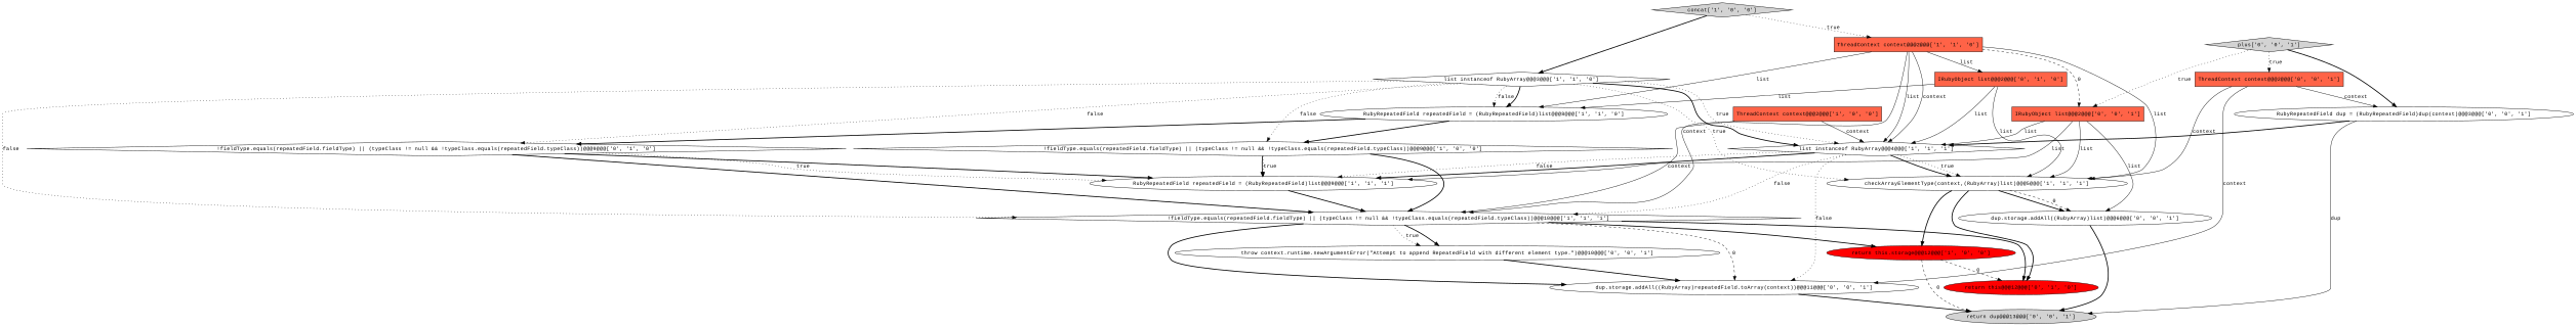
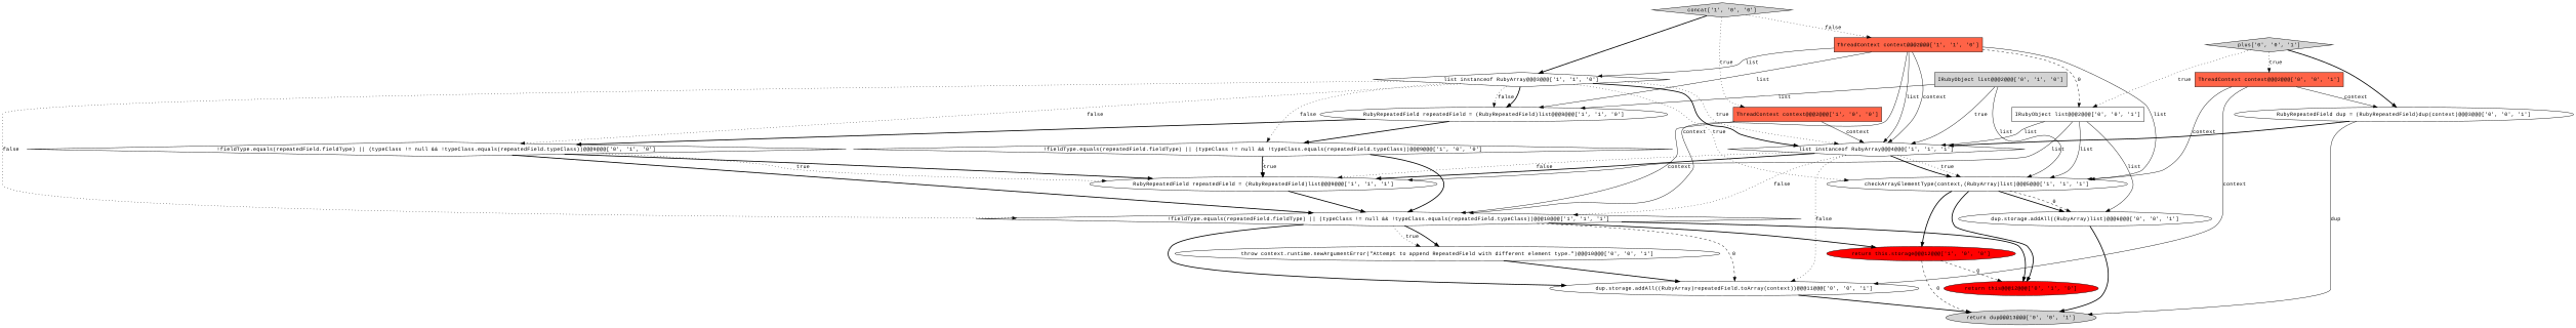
  digraph {
    fontname="Liberation Mono"
    node [fillcolor=white fontname="Liberation Mono" shape=ellipse style=filled]
    edge [fontname="Liberation Mono" style=bold]
    n1 [label="throw context.runtime.newArgumentError(\"Attempt to append RepeatedField with different element type.\")@@@10@@@['0', '0', '1']"]
    n2 [label="dup.storage.addAll((RubyArray)repeatedField.toArray(context))@@@11@@@['0', '0', '1']"]
    n3 [fillcolor=lightgray label="return dup@@@13@@@['0', '0', '1']"]
    n4 [label="dup.storage.addAll((RubyArray)list)@@@6@@@['0', '0', '1']"]
    n5 [fillcolor=lightgray label="concat['1', '0', '0']" shape=diamond]
    n6 [label="list instanceof RubyArray@@@3@@@['1', '1', '0']" shape=diamond]
    n7 [fillcolor=tomato label="ThreadContext context@@@2@@@['1', '0', '0']" shape=box]
    n8 [fillcolor=tomato label="ThreadContext context@@@2@@@['1', '1', '0']" shape=box]
    n9 [label="!fieldType.equals(repeatedField.fieldType) || (typeClass != null && !typeClass.equals(repeatedField.typeClass))@@@9@@@['1', '0', '0']" shape=diamond]
    n10 [label="!fieldType.equals(repeatedField.fieldType) || (typeClass != null && !typeClass.equals(repeatedField.typeClass))@@@10@@@['1', '1', '1']" shape=diamond]
    n11 [label="checkArrayElementType(context,(RubyArray)list)@@@5@@@['1', '1', '1']"]
    n12 [label="RubyRepeatedField repeatedField = (RubyRepeatedField)list@@@8@@@['1', '1', '0']"]
    n13 [label="list instanceof RubyArray@@@4@@@['1', '1', '1']" shape=diamond]
    n14 [label="!fieldType.equals(repeatedField.fieldType) || (typeClass != null && !typeClass.equals(repeatedField.typeClass))@@@9@@@['0', '1', '0']" shape=diamond]
-   n15 [fillcolor=tomato label="IRubyObject list@@@2@@@['0', '0', '1']" shape=box]
-   n16 [fillcolor=tomato label="IRubyObject list@@@2@@@['0', '1', '0']" shape=box]
+   n15 [label="IRubyObject list@@@2@@@['0', '0', '1']" shape=box]
+   n16 [fillcolor=lightgray label="IRubyObject list@@@2@@@['0', '1', '0']" shape=box]
    n17 [label="RubyRepeatedField repeatedField = (RubyRepeatedField)list@@@9@@@['1', '1', '1']"]
    n18 [fillcolor=red label="return this.storage@@@12@@@['1', '0', '0']"]
    n19 [fillcolor=red label="return this@@@12@@@['0', '1', '0']"]
    n20 [fillcolor=tomato label="ThreadContext context@@@2@@@['0', '0', '1']" shape=box]
    n21 [label="RubyRepeatedField dup = (RubyRepeatedField)dup(context)@@@3@@@['0', '0', '1']"]
    n22 [fillcolor=lightgray label="plus['0', '0', '1']" shape=diamond]
    n1 -> n2
    n2 -> n3
    n4 -> n3
    n5 -> n6
-   n5 -> n8 [label=true style=dotted]
+   n5 -> n7 [label=true style=dotted]
+   n5 -> n8 [label=false style=dotted]
    n6 -> n9 [label=false style=dotted]
    n6 -> n10 [label=false style=dotted]
    n6 -> n11 [label=true style=dotted]
    n6 -> n12 [label=false style=dotted]
    n6 -> n12
    n6 -> n13
    n6 -> n13 [label=true style=dotted]
    n6 -> n14 [label=false style=dotted]
    n7 -> n10 [label=context style=solid]
    n7 -> n13 [label=context style=solid]
-   n8 -> n16 [label=list style=solid]
+   n8 -> n6 [label=list style=solid]
    n8 -> n10 [label=context style=solid]
    n8 -> n11 [label=list style=solid]
    n8 -> n12 [label=list style=solid]
    n8 -> n13 [label=list style=solid]
    n8 -> n13 [label=context style=solid]
    n8 -> n15 [label=0 style=dashed]
    n9 -> n10
    n9 -> n17 [label=true style=dotted]
    n9 -> n17
    n10 -> n1 [label=true style=dotted]
    n10 -> n1
    n10 -> n2
    n10 -> n2 [label=0 style=dashed]
    n10 -> n18
    n10 -> n19
    n11 -> n4
    n11 -> n4 [label=0 style=dashed]
    n11 -> n18
    n11 -> n19
    n12 -> n9
    n12 -> n14
    n13 -> n2 [label=false style=dotted]
    n13 -> n10 [label=false style=dotted]
    n13 -> n11
    n13 -> n11 [label=true style=dotted]
    n13 -> n17
    n13 -> n17 [label=false style=dotted]
    n14 -> n10
    n14 -> n17
    n14 -> n17 [label=true style=dotted]
    n15 -> n4 [label=list style=solid]
    n15 -> n11 [label=list style=solid]
    n15 -> n13 [label=list style=solid]
    n15 -> n17 [label=list style=solid]
    n16 -> n11 [label=list style=solid]
    n16 -> n12 [label=list style=solid]
-   n16 -> n13 [label=list style=solid]
+   n16 -> n13 [label=true style=solid]
    n17 -> n10
    n18 -> n3 [label=0 style=dashed]
    n18 -> n19 [label=0 style=dashed]
    n20 -> n2 [label=context style=solid]
    n20 -> n11 [label=context style=solid]
    n20 -> n21 [label=context style=solid]
    n21 -> n3 [label=dup style=solid]
    n21 -> n13
    n22 -> n15 [label=true style=dotted]
    n22 -> n20 [label=true style=dotted]
    n22 -> n21
  }
